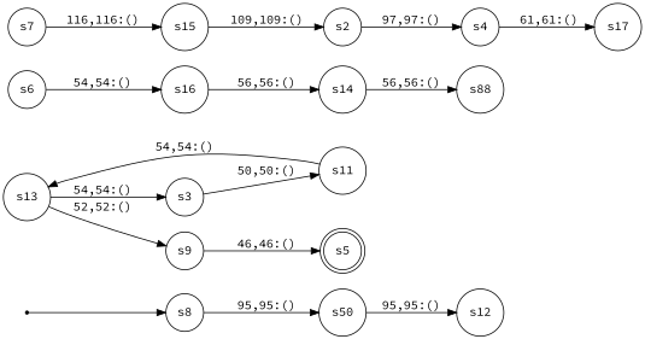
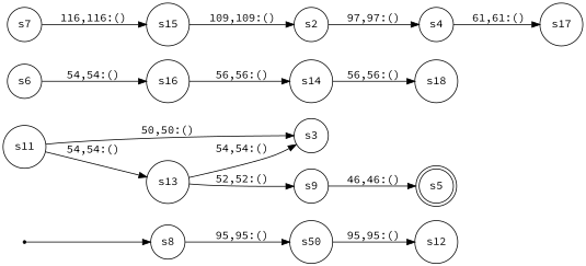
  digraph {
    fontname="Source Code Pro"
    rankdir=LR
    node [fontname="Source Code Pro" shape=circle]
    edge [fontname="Source Code Pro"]
    init [shape=point]
    s8
    n3 [label=s50]
    s5 [shape=doublecircle]
    s12
    s3
    s11
    s13
    s6
    s16
    s14
-   s18 [label=s88]
+   s18
    s15
    s2
    s4
    s17
    s9
    s7
    init -> s8
    s8 -> n3 [label="95,95:()"]
    n3 -> s12 [label="95,95:()"]
-   s3 -> s11 [label="50,50:()"]
+   s11 -> s3 [label="50,50:()"]
    s11 -> s13 [label="54,54:()"]
    s13 -> s3 [label="54,54:()"]
    s13 -> s9 [label="52,52:()"]
    s6 -> s16 [label="54,54:()"]
    s16 -> s14 [label="56,56:()"]
    s14 -> s18 [label="56,56:()"]
    s15 -> s2 [label="109,109:()"]
    s2 -> s4 [label="97,97:()"]
    s4 -> s17 [label="61,61:()"]
    s9 -> s5 [label="46,46:()"]
    s7 -> s15 [label="116,116:()"]
  }
